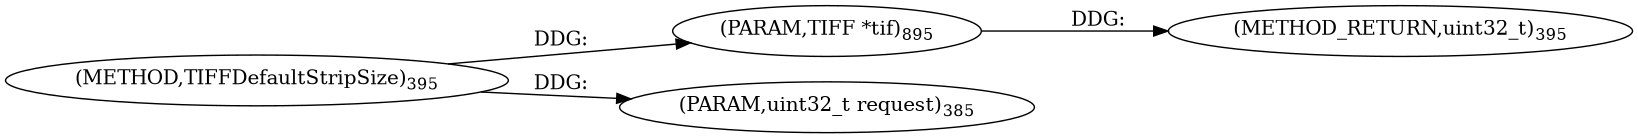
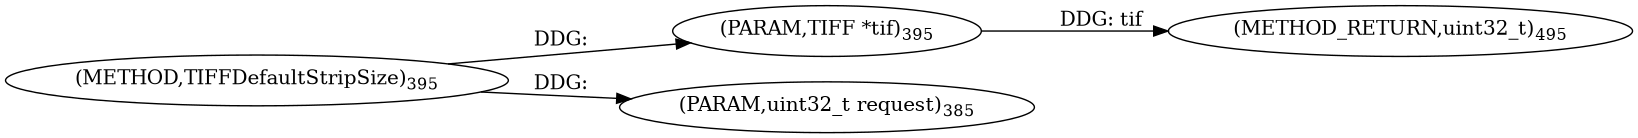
  digraph {
    rankdir=LR
    n1 [label=<(METHOD,TIFFDefaultStripSize)<SUB>395</SUB>>]
-   n2 [label=<(PARAM,TIFF *tif)<SUB>895</SUB>>]
+   n2 [label=<(PARAM,TIFF *tif)<SUB>395</SUB>>]
    n3 [label=<(PARAM,uint32_t request)<SUB>385</SUB>>]
-   n4 [label=<(METHOD_RETURN,uint32_t)<SUB>395</SUB>>]
+   n4 [label=<(METHOD_RETURN,uint32_t)<SUB>495</SUB>>]
    n1 -> n2 [label="DDG: "]
    n1 -> n3 [label="DDG: "]
-   n2 -> n4 [label="DDG: "]
+   n2 -> n4 [label="DDG: tif"]
  }
